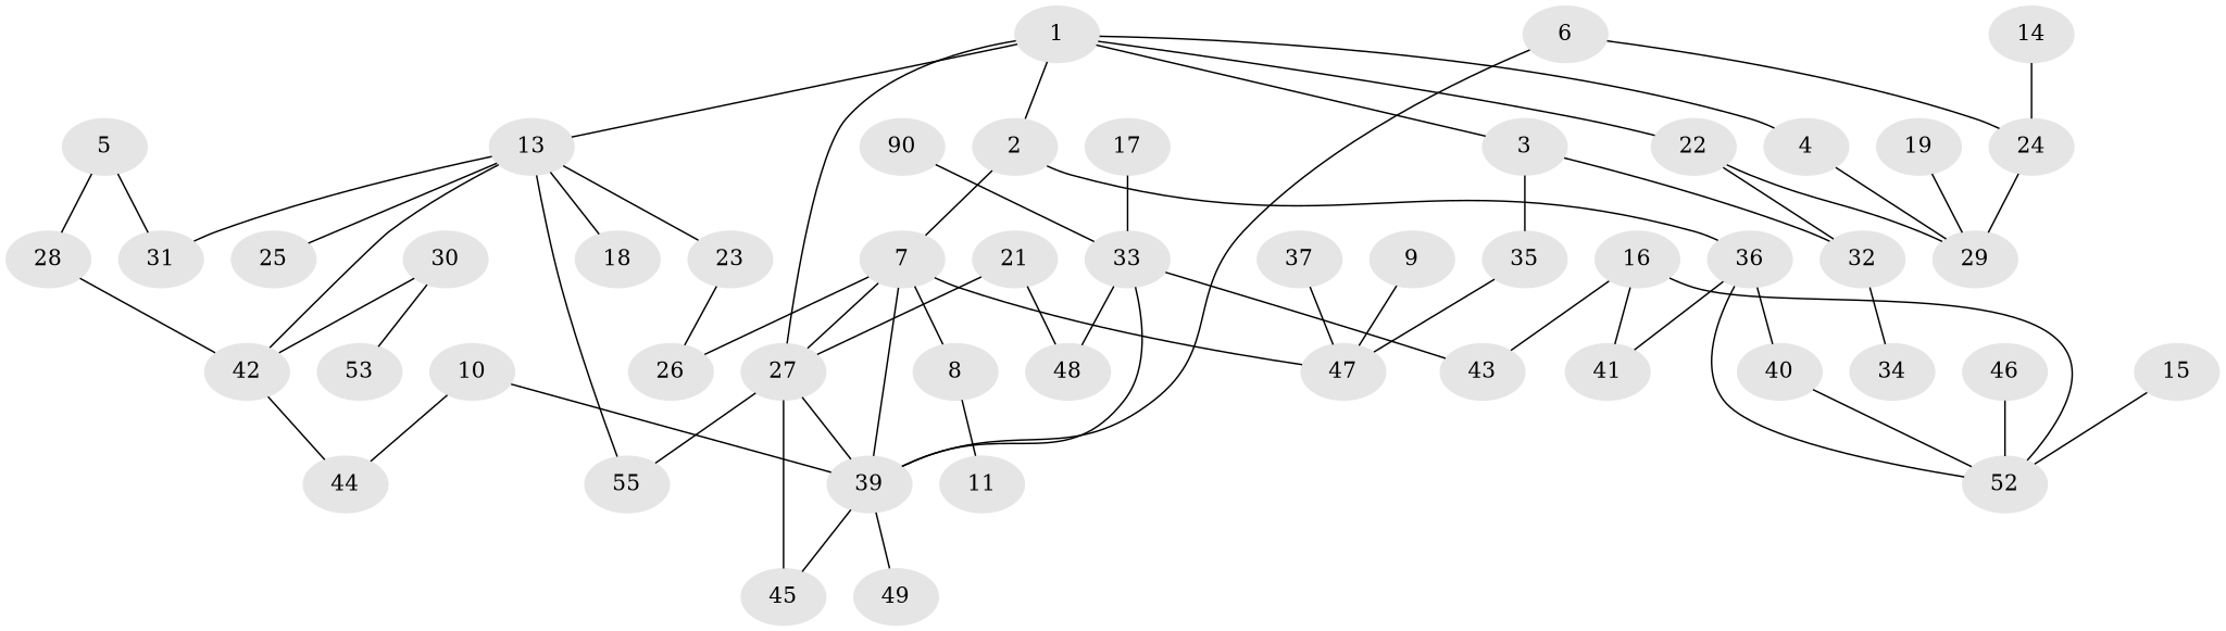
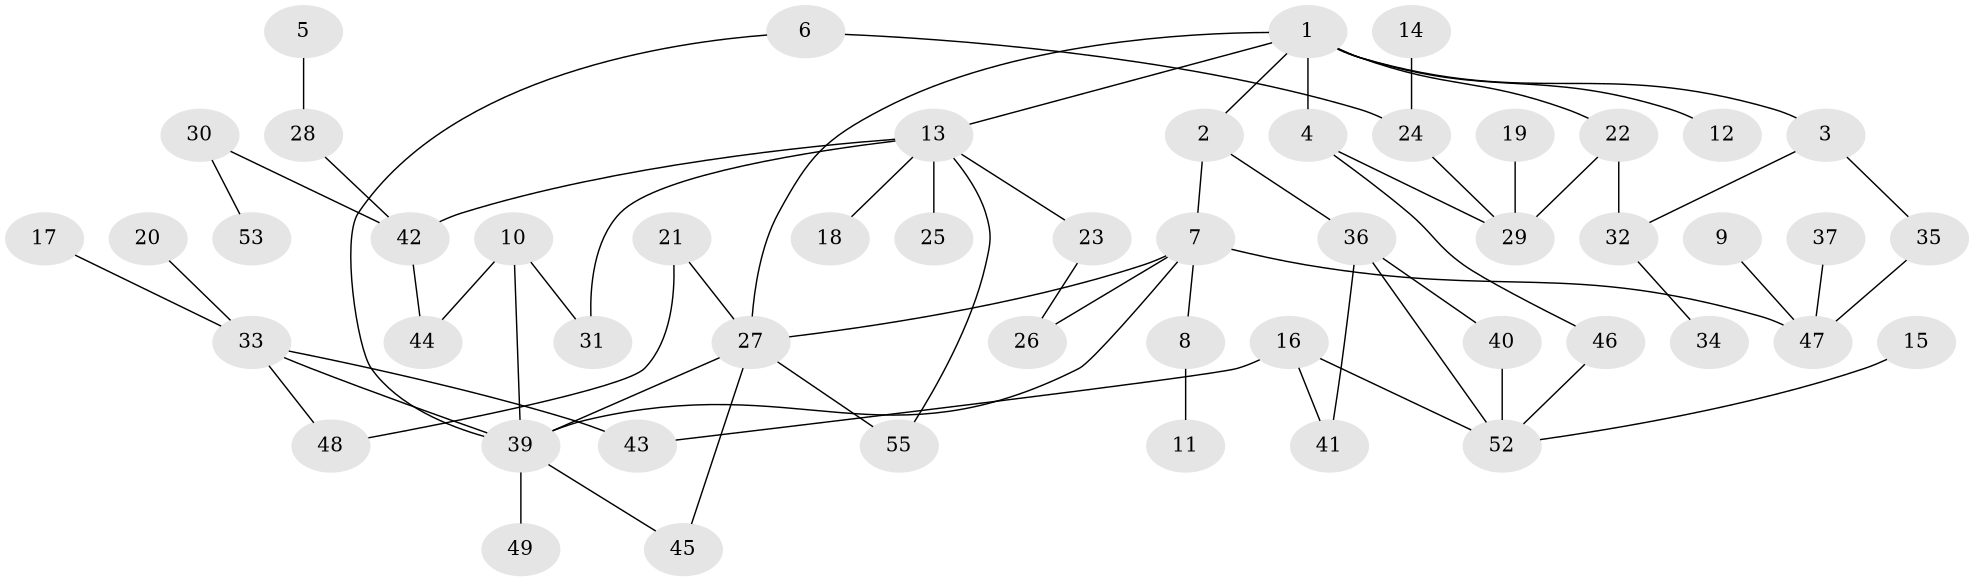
  graph {
    node [color=gray90 style=filled]
    edge [weight=1.0]
    1
    2
    3
    4
+   12
    13
    22
    27
    7
    36
    32
    35
    29
    46
    31
    18
    23
    25
    42
    n20 [label=55]
    39
    45
    8
    26
    47
    52
    41
    40
    34
    5
    28
    6
    24
    49
    11
    9
    10
    44
    14
    15
    16
    43
    17
    33
    48
    19
-   20 [label=90]
+   20
    21
    30
    53
    37
    1 -- 2
    1 -- 3
    1 -- 4
+   1 -- 12
    1 -- 13
    1 -- 22
    1 -- 27
    2 -- 7
    2 -- 36
    3 -- 32
    3 -- 35
    4 -- 29
+   4 -- 46
    13 -- 31
    13 -- 18
    13 -- 23
    13 -- 25
    13 -- 42
    13 -- n20
    22 -- 32
    22 -- 29
    27 -- n20
    27 -- 39
    27 -- 45
    7 -- 27
    7 -- 39
    7 -- 8
    7 -- 26
    7 -- 47
    36 -- 52
    36 -- 41
    36 -- 40
    32 -- 34
    35 -- 47
    46 -- 52
    23 -- 26
    42 -- 44
    39 -- 45
    39 -- 49
    8 -- 11
    40 -- 52
-   5 -- 31
+   10 -- 31
    5 -- 28
    28 -- 42
    6 -- 39
    6 -- 24
    24 -- 29
    9 -- 47
    10 -- 39
    10 -- 44
    14 -- 24
    15 -- 52
    16 -- 52
    16 -- 41
    16 -- 43
    17 -- 33
    33 -- 39
    33 -- 43
    33 -- 48
    19 -- 29
    20 -- 33
    21 -- 27
    21 -- 48
    30 -- 42
    30 -- 53
    37 -- 47
  }
